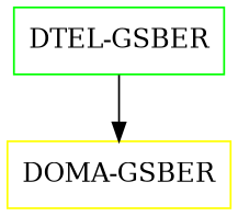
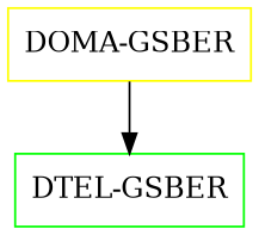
  digraph {
    node [shape=box]
    "DTEL-GSBER" [color=green]
    "DOMA-GSBER" [color=yellow]
-   "DTEL-GSBER" -> "DOMA-GSBER"
+   "DOMA-GSBER" -> "DTEL-GSBER"
  }
